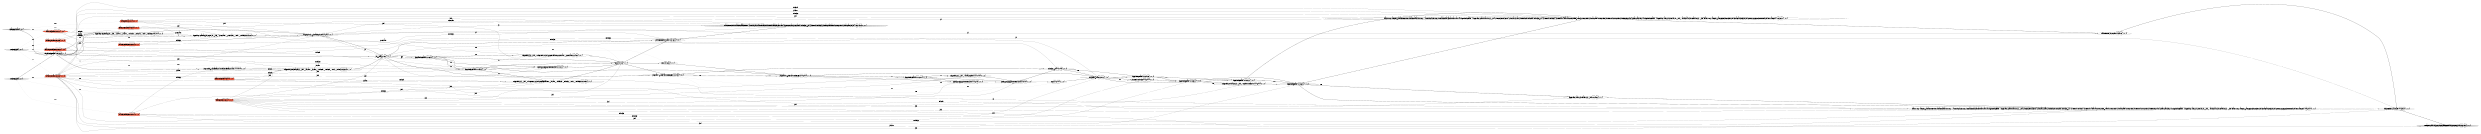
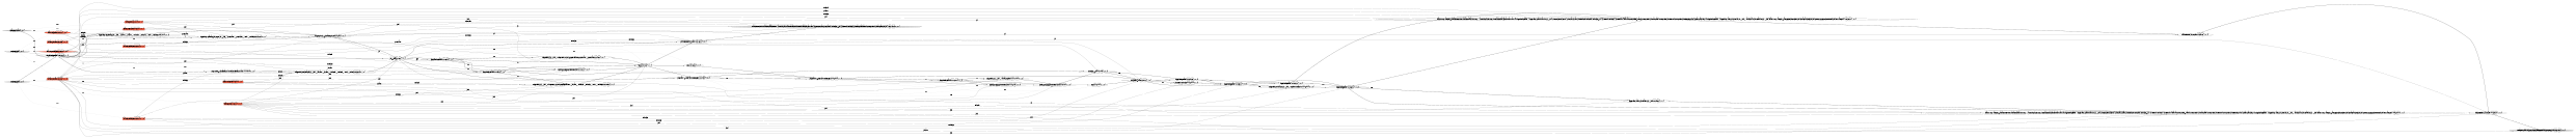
  digraph {
    rankdir=LR
    node [fillcolor=white shape=ellipse style=filled]
    edge [style=bold]
    n1 [label="_queueMgr.purgeAsyncJobQueueItemId(jobId)@@@18@@@['1', '0', '0']"]
    n2 [label="_queueMgr.purgeAsyncJobQueueItemId(jobId)@@@19@@@['1', '1', '0']"]
    n3 [label="return@@@20@@@['0', '1', '0']"]
    n4 [label="resultObject != null@@@21@@@['1', '0', '0']" shape=diamond]
    n5 [label="job.getStatus() != JobInfo.Status.IN_PROGRESS@@@15@@@['1', '1', '0']" shape=diamond]
    n6 [label="resultObject != null@@@22@@@['1', '1', '0']" shape=diamond]
    n7 [label="s_logger.isDebugEnabled()@@@16@@@['1', '1', '0']" shape=diamond]
    n8 [label="s_logger.isDebugEnabled()@@@24@@@['1', '0', '0']" shape=diamond]
    n9 [label="s_logger.isDebugEnabled()@@@25@@@['1', '1', '0']" shape=diamond]
    n10 [label="job.setResult(resultObject)@@@23@@@['0', '1', '0']"]
    n11 [label="s_logger.debug(\"job-\" + jobId + \" is already completed.\")@@@17@@@['0', '1', '0']"]
    n12 [label="s_logger.isDebugEnabled()@@@27@@@['1', '0', '0']" shape=diamond]
    n13 [fillcolor=lightgray label="completeAsyncJob['1', '0', '0']" shape=diamond]
    n14 [fillcolor=tomato label="final int resultCode@@@2@@@['1', '0', '0']"]
    n15 [fillcolor=tomato label="final Status jobStatus@@@2@@@['1', '0', '0']" shape=box]
    n16 [label="s_logger.isDebugEnabled()@@@3@@@['1', '1', '1']" shape=diamond]
-   n17 [fillcolor=tomato label="final String resultObject@@@2@@@['1', '0', '0']" shape=box]
+   n17 [fillcolor=tomato label="final String resultObject@@@2@@@['1', '0', '0']" shape=diamond]
    n18 [fillcolor=tomato label="final Status jobStatus@@@2@@@['1', '1', '0']" shape=box]
    n19 [label="final List<Long> wakeupList = Transaction.execute(new TransactionCallback<List<Long>>(){@Override public List<Long> doInTransaction(final TransactionStatus status){if (s_logger.isDebugEnabled()) {s_logger.debug(\"Update db status for job-\" + jobId)}job.setCompleteMsid(getMsid())job.setStatus(jobStatus)job.setResultCode(resultCode)if (resultObject != null) {job.setResult(resultObject)}{job.setResult(null)}final Date currentGMTTime = DateUtil.currentGMTTime()job.setLastUpdated(currentGMTTime)job.setRemoved(currentGMTTime)job.setExecutingMsid(null)_jobDao.update(jobId,job)if (s_logger.isDebugEnabled()) {s_logger.debug(\"Wake up jobs joined with job-\" + jobId + \" and disjoin all subjobs created from job- \" + jobId)}final List<Long> wakeupList = wakeupByJoinedJobCompletion(jobId)_joinMapDao.disjoinAllJobs(jobId)_queueMgr.purgeAsyncJobQueueItemId(jobId)return wakeupList}})@@@30@@@['1', '0', '0']"]
    n20 [label="s_logger.debug(\"Complete async job-\" + jobId + \", jobStatus: \" + jobStatus + \", resultCode: \" + resultCode + \", result: \" + resultObject)@@@4@@@['1', '0', '0']"]
    n21 [label="s_logger.isDebugEnabled()@@@9@@@['1', '1', '0']" shape=diamond]
    n22 [label="s_logger.debug(\"Update async-job progress, job-\" + jobId + \", processStatus: \" + processStatus + \", result: \" + resultObject)@@@4@@@['0', '0', '1']"]
    n23 [label="final AsyncJobVO job = _jobDao.findById(jobId)@@@6@@@['1', '0', '1']"]
    n24 [label="job == null@@@7@@@['1', '1', '1']" shape=diamond]
    n25 [label="s_logger.debug(\"Complete async job-\" + jobId + \", jobStatus: \" + jobStatus + \", resultCode: \" + resultCode + \", result: \" + resultObj)@@@5@@@['0', '1', '0']"]
    n26 [label="String resultObj = obfuscatePassword(resultObject,HidePassword.value())@@@4@@@['0', '1', '0']"]
    n27 [label="s_logger.isDebugEnabled()@@@28@@@['1', '1', '0']" shape=diamond]
    n28 [label="final List<Long> wakeupList = Transaction.execute(new TransactionCallback<List<Long>>(){@Override public List<Long> doInTransaction(final TransactionStatus status){if (s_logger.isDebugEnabled()) {s_logger.debug(\"Update db status for job-\" + jobId)}job.setCompleteMsid(getMsid())job.setStatus(jobStatus)job.setResultCode(resultCode)if (resultObject != null) {job.setResult(resultObject)}{job.setResult(null)}final Date currentGMTTime = DateUtil.currentGMTTime()job.setLastUpdated(currentGMTTime)job.setRemoved(currentGMTTime)job.setExecutingMsid(null)_jobDao.update(jobId,job)if (s_logger.isDebugEnabled()) {s_logger.debug(\"Wake up jobs joined with job-\" + jobId + \" and disjoin all subjobs created from job- \" + jobId)}final List<Long> wakeupList = wakeupByJoinedJobCompletion(jobId)_joinMapDao.disjoinAllJobs(jobId)_queueMgr.purgeAsyncJobQueueItemId(jobId)return wakeupList}})@@@31@@@['0', '1', '0']"]
    n29 [label="publishOnEventBus(job,\"complete\")@@@60@@@['1', '1', '0']"]
    n30 [label="_queueMgr.purgeAsyncJobQueueItemId(jobId)@@@11@@@['1', '0', '0']"]
    n31 [label="s_logger.debug(\"job-\" + jobId + \" no longer exists, we just log completion info here. \" + jobStatus + \", resultCode: \" + resultCode + \", result: \" + resultObject)@@@10@@@['0', '1', '0']"]
    n32 [fillcolor=tomato label="final String resultObject@@@2@@@['0', '0', '1']" shape=box]
    n33 [fillcolor=lightgray label="Transaction.execute(new TransactionCallbackNoReturn(){@Override public void doInTransactionWithoutResult(TransactionStatus status){job.setProcessStatus(processStatus)if (resultObject != null) {job.setResult(resultObject)}job.setLastUpdated(DateUtil.currentGMTTime())_jobDao.update(jobId,job)}})@@@14@@@['0', '0', '1']"]
    n34 [label="publishOnEventBus(job,\"update\")@@@13@@@['0', '0', '1']"]
    n35 [label="publishOnEventBus(job,\"complete\")@@@59@@@['1', '0', '0']"]
    n36 [fillcolor=lightgray label="completeAsyncJob['0', '1', '0']" shape=diamond]
    n37 [fillcolor=tomato label="final long jobId@@@2@@@['0', '1', '0']" shape=box]
    n38 [fillcolor=tomato label="final int resultCode@@@2@@@['0', '1', '0']" shape=box]
    n39 [fillcolor=tomato label="final String resultObject@@@2@@@['0', '1', '0']" shape=box]
    n40 [label="s_logger.debug(\"Wake up jobs related to job-\" + jobId)@@@29@@@['0', '1', '0']"]
    n41 [label="return@@@11@@@['1', '1', '1']"]
    n42 [fillcolor=lightgray label="_messageBus.publish(null,AsyncJob.Topics.JOB_STATE,PublishScope.GLOBAL,jobId)@@@61@@@['0', '1', '0']"]
    n43 [label="s_logger.debug(\"Publish async job-\" + jobId + \" complete on message bus\")@@@26@@@['0', '1', '0']"]
    n44 [fillcolor=tomato label="final long jobId@@@2@@@['0', '0', '1']" shape=box]
    n45 [label="s_logger.debug(\"job-\" + jobId + \" no longer exists, we just log progress info here. progress status: \" + processStatus)@@@9@@@['0', '0', '1']"]
    n46 [label="job.getStatus() != JobInfo.Status.IN_PROGRESS@@@14@@@['1', '0', '0']" shape=diamond]
    n47 [label="s_logger.isDebugEnabled()@@@8@@@['1', '1', '1']" shape=diamond]
    n48 [label="return@@@13@@@['0', '1', '0']"]
    n49 [fillcolor=tomato label="final int processStatus@@@2@@@['0', '0', '1']" shape=box]
    n50 [fillcolor=lightgray label="updateAsyncJobStatus['0', '0', '1']" shape=diamond]
    n1 -> n2
    n2 -> n3
    n2 -> n4
    n3 -> n6
    n4 -> n6
    n4 -> n6 [label=true style=dotted]
    n4 -> n8
    n5 -> n1
    n5 -> n2 [label=true style=dotted]
    n5 -> n3 [label=true style=dotted]
    n5 -> n6
    n5 -> n7 [label=true style=dotted]
    n5 -> n7
    n6 -> n8
    n6 -> n9
    n6 -> n10 [label=true style=dotted]
    n6 -> n10
    n7 -> n1
    n7 -> n2
    n7 -> n11
    n7 -> n11 [label=true style=dotted]
    n8 -> n9
    n8 -> n9 [label=true style=dotted]
    n8 -> n12
    n9 -> n12
    n9 -> n27
    n9 -> n43 [label=true style=dotted]
    n9 -> n43
    n10 -> n9
    n11 -> n2
    n12 -> n19
    n12 -> n27
    n12 -> n27 [label=true style=dotted]
    n13 -> n14 [label=true style=dotted]
    n13 -> n15 [label=true style=dotted]
    n13 -> n16 [style=solid]
    n13 -> n17 [label=true style=dotted]
    n13 -> n18 [label=true style=dotted]
    n14 -> n19 [label=resultCode style=solid]
    n14 -> n20 [label=resultCode style=solid]
    n14 -> n21 [label=resultCode style=solid]
    n15 -> n19 [label=jobStatus style=solid]
    n15 -> n20 [label=jobStatus style=solid]
    n15 -> n21 [label=jobStatus style=solid]
    n16 -> n20 [label=true style=dotted]
    n16 -> n20
    n16 -> n22 [label=true style=dotted]
    n16 -> n22
    n16 -> n23
    n16 -> n24
    n16 -> n25 [label=true style=dotted]
    n16 -> n26 [label=true style=dotted]
    n16 -> n26
    n17 -> n4 [label=resultObject style=solid]
    n17 -> n6 [label=resultObject style=solid]
    n17 -> n19 [label=resultObject style=solid]
    n17 -> n20 [label=resultObject style=solid]
    n17 -> n21 [label=resultObject style=solid]
    n18 -> n1 [label=jobId style=solid]
    n18 -> n7 [label=jobId style=solid]
    n18 -> n9 [label=jobId style=solid]
    n18 -> n19 [label=jobId style=solid]
    n18 -> n20 [label=jobId style=solid]
    n18 -> n21 [label=jobId style=solid]
    n18 -> n23 [label=jobId style=solid]
    n18 -> n25 [label=jobStatus style=solid]
    n18 -> n27 [label=jobId style=solid]
    n18 -> n28 [label=jobStatus style=solid]
    n18 -> n29 [label=jobId style=solid]
    n18 -> n30 [label=jobId style=solid]
    n18 -> n31 [label=jobStatus style=solid]
    n18 -> n32 [label=0 style=dashed]
    n19 -> n35
    n20 -> n22 [label=0 style=dashed]
    n20 -> n23
    n21 -> n30
    n21 -> n31
    n21 -> n31 [label=true style=dotted]
    n21 -> n41
    n21 -> n45 [label=0 style=dashed]
    n22 -> n23
    n23 -> n19 [label=job style=solid]
    n23 -> n24 [label=job style=solid]
    n23 -> n24
    n23 -> n33 [label=job style=solid]
    n23 -> n34 [label=job style=solid]
    n23 -> n35 [label=job style=solid]
    n24 -> n28 [label=job style=solid]
    n24 -> n29 [label=job style=solid]
    n24 -> n30 [label=true style=dotted]
    n24 -> n34
    n24 -> n41 [label=true style=dotted]
    n24 -> n46
    n24 -> n47 [label=true style=dotted]
    n24 -> n47 [label=job style=solid]
    n24 -> n47
    n25 -> n24
    n26 -> n25 [label=resultObj style=solid]
    n26 -> n25
    n27 -> n19
    n27 -> n28
    n27 -> n40 [label=true style=dotted]
    n27 -> n40
    n28 -> n29
    n29 -> n42
    n30 -> n41
    n31 -> n41
    n32 -> n22 [label=resultObject style=solid]
    n32 -> n33 [label=resultObject style=solid]
    n34 -> n33
    n35 -> n29
    n36 -> n16
    n36 -> n18 [label=true style=dotted]
    n36 -> n37 [label=true style=dotted]
    n36 -> n38 [label=true style=dotted]
    n36 -> n39 [label=true style=dotted]
    n37 -> n2 [label=jobId style=solid]
    n37 -> n11 [label=jobId style=solid]
    n37 -> n24 [label=jobId style=solid]
    n37 -> n25 [label=jobId style=solid]
    n37 -> n28 [label=jobId style=solid]
    n37 -> n31 [label=jobId style=solid]
    n37 -> n40 [label=jobId style=solid]
    n37 -> n41 [label=jobId style=solid]
    n37 -> n42 [label=jobId style=solid]
    n37 -> n43 [label=jobId style=solid]
    n38 -> n25 [label=resultCode style=solid]
    n38 -> n28 [label=resultCode style=solid]
    n38 -> n31 [label=resultCode style=solid]
    n39 -> n6 [label=resultObject style=solid]
    n39 -> n10 [label=resultObject style=solid]
    n39 -> n26 [label=resultObject style=solid]
    n39 -> n28 [label=resultObject style=solid]
    n39 -> n31 [label=resultObject style=solid]
    n40 -> n28
    n41 -> n34
    n41 -> n46
    n41 -> n48
    n43 -> n27
    n44 -> n22 [label=jobId style=solid]
    n44 -> n23 [label=jobId style=solid]
    n44 -> n33 [label=jobId style=solid]
    n44 -> n45 [label=jobId style=solid]
    n45 -> n41
    n46 -> n1 [label=true style=dotted]
    n46 -> n2 [label=true style=dotted]
    n46 -> n4
    n46 -> n5
    n46 -> n5 [label=true style=dotted]
    n47 -> n5
    n47 -> n21
    n47 -> n21 [label=true style=dotted]
    n47 -> n30
    n47 -> n41 [label=true style=dotted]
    n47 -> n41
    n47 -> n45 [label=true style=dotted]
    n47 -> n45
    n47 -> n48 [label=true style=dotted]
    n48 -> n5
    n49 -> n22 [label=processStatus style=solid]
    n49 -> n33 [label=processStatus style=solid]
    n49 -> n45 [label=processStatus style=solid]
    n50 -> n14 [label=true style=dotted]
    n50 -> n16
    n50 -> n44 [label=true style=dotted]
    n50 -> n49 [label=true style=dotted]
  }
